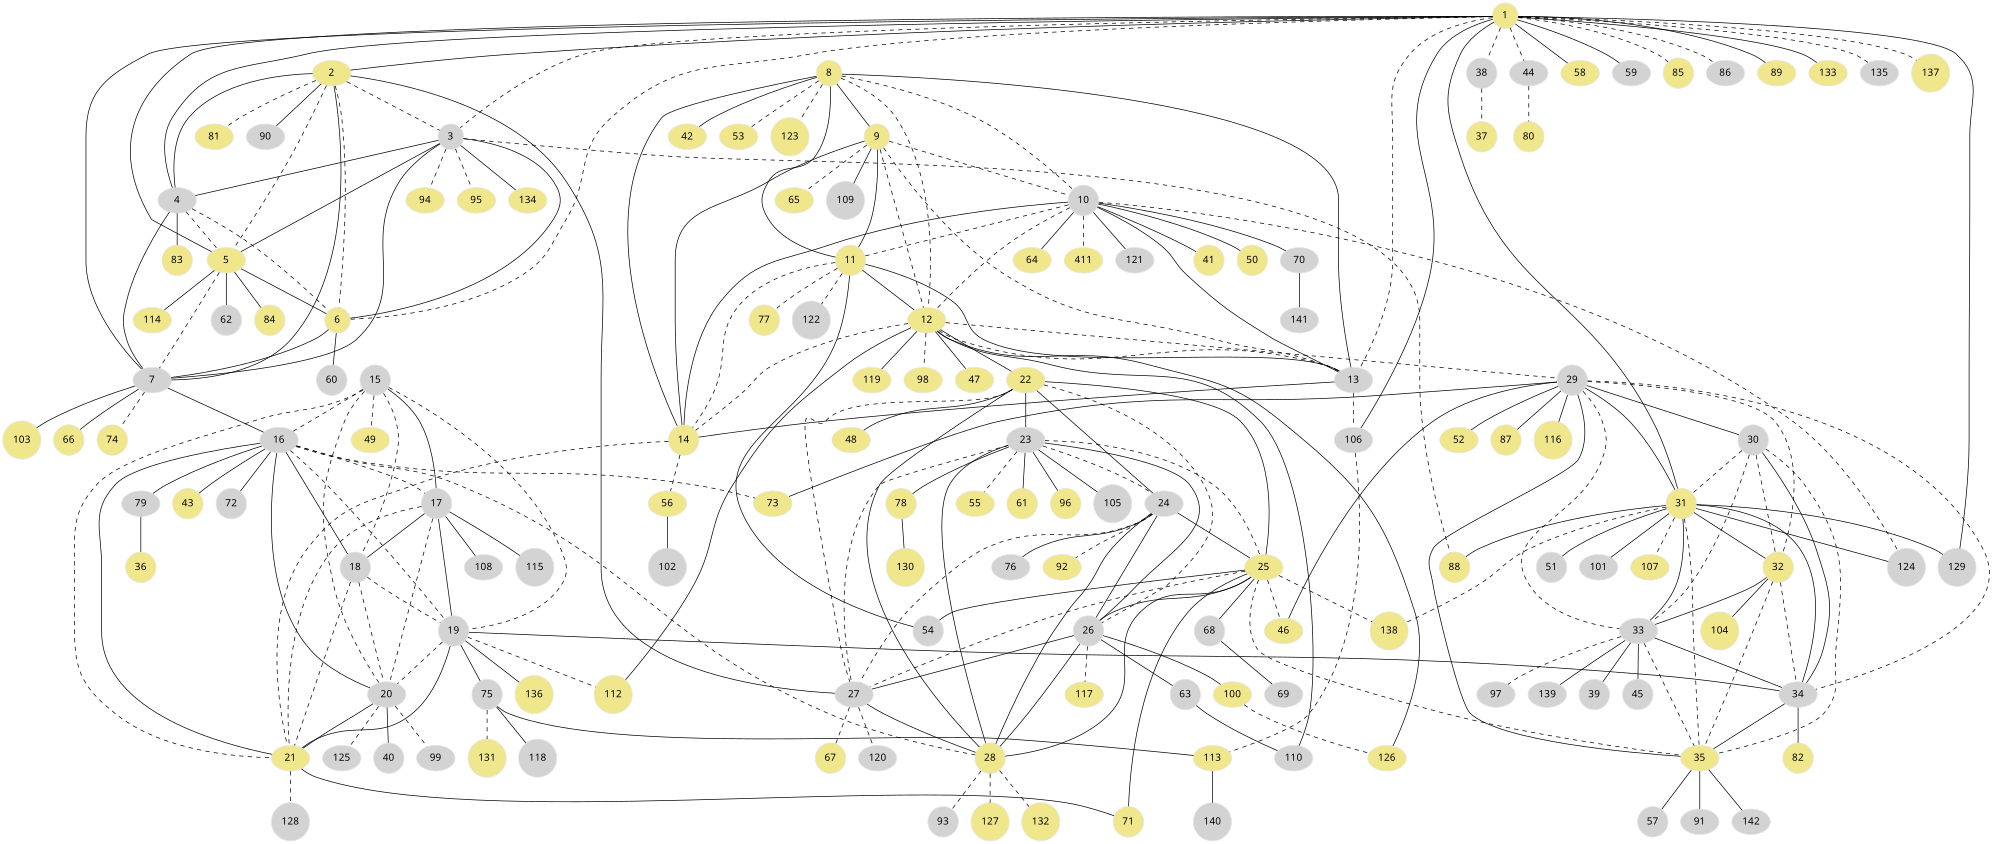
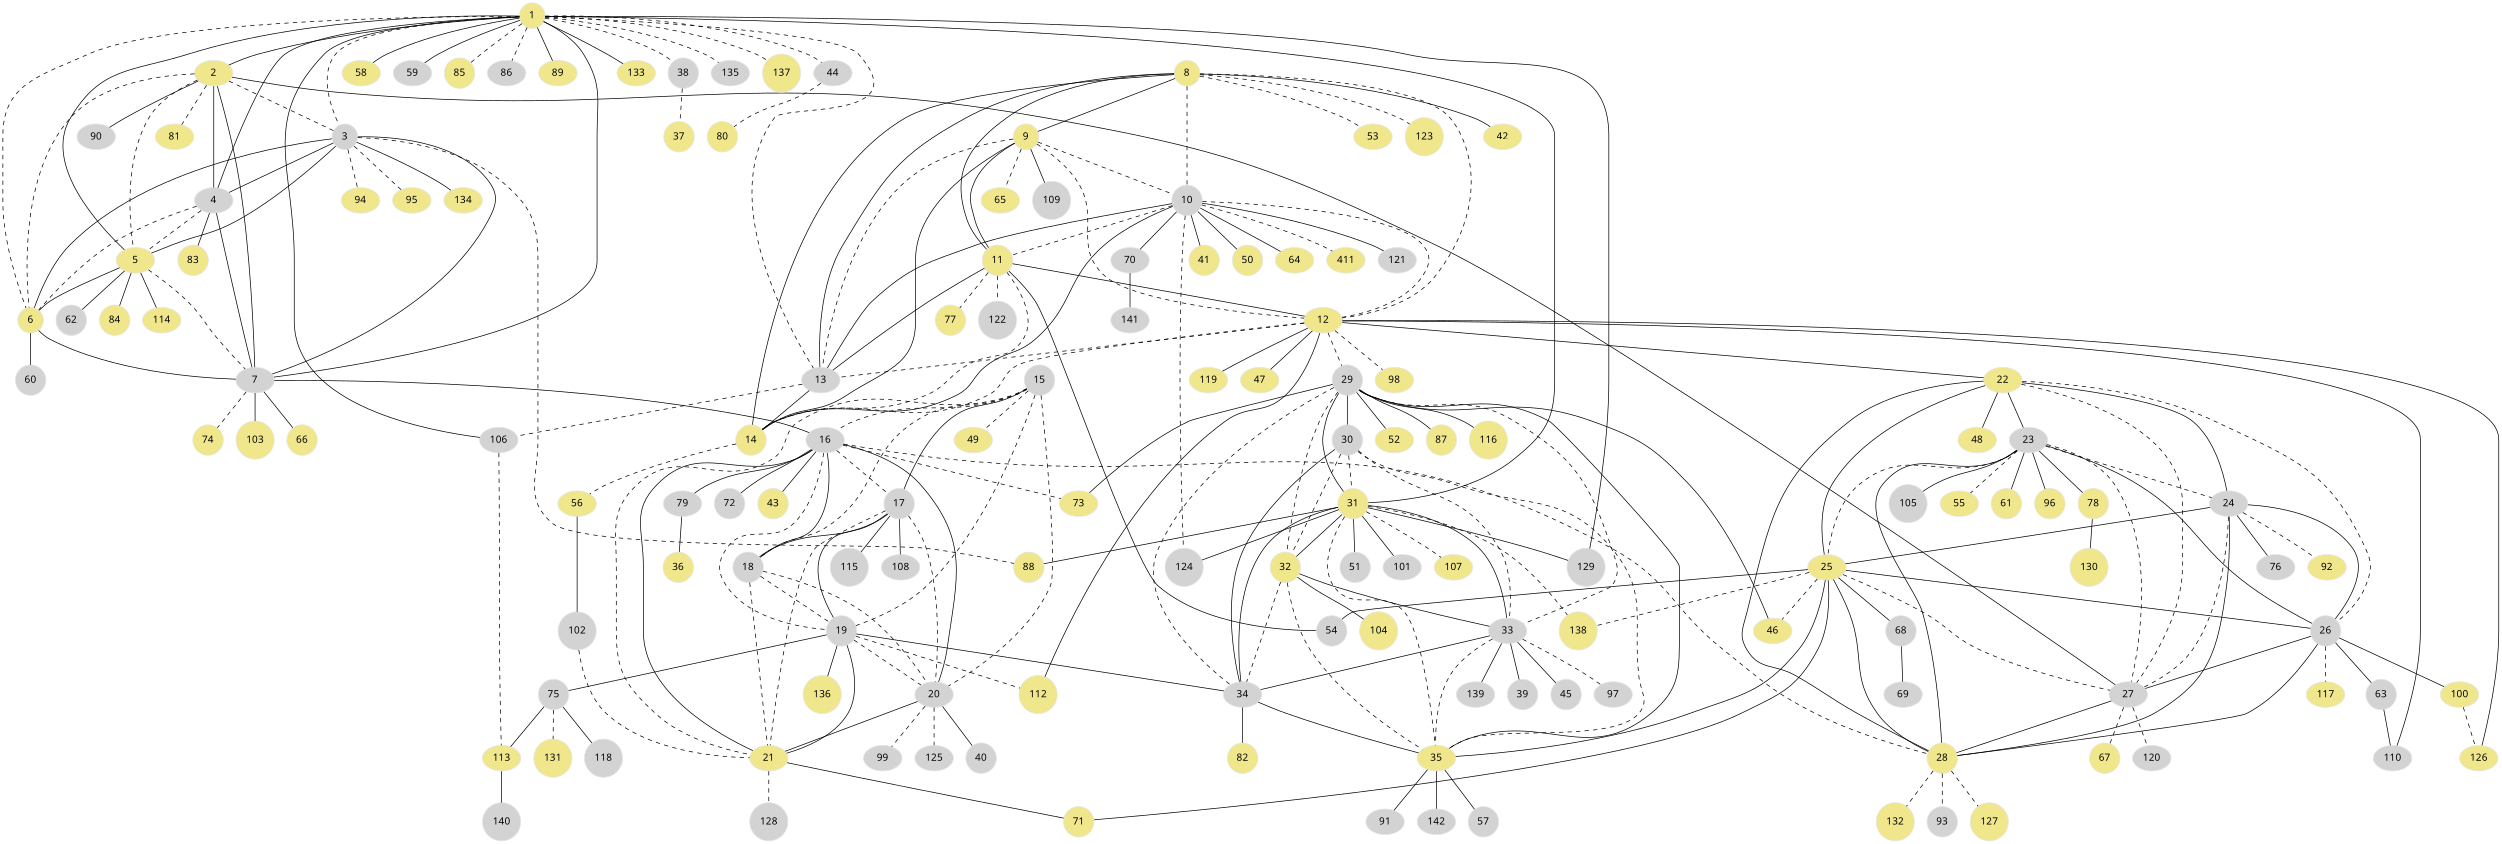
  graph {
    fontname="Noto Sans"
    node [color=gray90 fillcolor=khaki fontname="Noto Sans" shape=circle style=filled]
    edge [fontname="Noto Sans" style=solid]
    2 [shape=ellipse]
    1
    3 [fillcolor=lightgrey]
    4 [fillcolor=lightgrey shape=ellipse]
    5 [shape=ellipse]
    6
    7 [fillcolor=lightgrey shape=ellipse]
    13 [fillcolor=lightgrey shape=ellipse]
    31
    38 [fillcolor=lightgrey]
    44 [fillcolor=lightgrey shape=ellipse]
    58 [shape=ellipse]
    59 [fillcolor=lightgrey shape=ellipse]
    85
    86 [fillcolor=lightgrey shape=ellipse]
    89 [shape=ellipse]
    106 [fillcolor=lightgrey shape=ellipse]
    129 [fillcolor=lightgrey]
    133 [shape=ellipse]
    135 [fillcolor=lightgrey shape=ellipse]
    137
    27 [fillcolor=lightgrey shape=ellipse]
    81 [shape=ellipse]
    90 [fillcolor=lightgrey shape=ellipse]
    88
    94 [shape=ellipse]
    95 [shape=ellipse]
    134 [shape=ellipse]
    83
    62 [fillcolor=lightgrey]
    84
    114 [shape=ellipse]
    60 [fillcolor=lightgrey]
    16 [fillcolor=lightgrey shape=ellipse]
    66
    74
    103
    14
    124 [fillcolor=lightgrey]
    34 [fillcolor=lightgrey shape=ellipse]
    35 [shape=ellipse]
    138
    32
    33 [fillcolor=lightgrey shape=ellipse]
    51 [fillcolor=lightgrey]
    101 [fillcolor=lightgrey shape=ellipse]
    107 [shape=ellipse]
    37
    80
    113 [shape=ellipse]
    28
    67
    120 [fillcolor=lightgrey shape=ellipse]
    21 [shape=ellipse]
    17 [fillcolor=lightgrey]
    18 [fillcolor=lightgrey]
    19 [fillcolor=lightgrey]
    20 [fillcolor=lightgrey shape=ellipse]
    43
    72 [fillcolor=lightgrey]
    73 [shape=ellipse]
    79 [fillcolor=lightgrey shape=ellipse]
    8
    9
    10 [fillcolor=lightgrey]
    11
    12 [shape=ellipse]
    42 [shape=ellipse]
    53 [shape=ellipse]
    123
    65 [shape=ellipse]
    109 [fillcolor=lightgrey]
    41
    50
    64 [shape=ellipse]
    70 [fillcolor=lightgrey shape=ellipse]
    n77 [label=411 shape=ellipse]
    121 [fillcolor=lightgrey shape=ellipse]
    54 [fillcolor=lightgrey]
    77
    122 [fillcolor=lightgrey]
    22 [shape=ellipse]
    29 [fillcolor=lightgrey]
    47 [shape=ellipse]
    98 [shape=ellipse]
    110 [fillcolor=lightgrey shape=ellipse]
    112
    119 [shape=ellipse]
    126 [shape=ellipse]
    56 [shape=ellipse]
    141 [fillcolor=lightgrey shape=ellipse]
    23 [fillcolor=lightgrey shape=ellipse]
    24 [fillcolor=lightgrey shape=ellipse]
    25 [shape=ellipse]
    26 [fillcolor=lightgrey]
    48 [shape=ellipse]
    46 [shape=ellipse]
    30 [fillcolor=lightgrey]
    52 [shape=ellipse]
    87
    116
    71
    128 [fillcolor=lightgrey]
    102 [fillcolor=lightgrey]
    15 [fillcolor=lightgrey]
    49 [shape=ellipse]
    108 [fillcolor=lightgrey shape=ellipse]
    115 [fillcolor=lightgrey]
    75 [fillcolor=lightgrey]
    136
    40 [fillcolor=lightgrey]
    99 [fillcolor=lightgrey shape=ellipse]
    125 [fillcolor=lightgrey shape=ellipse]
    93 [fillcolor=lightgrey]
    127
    132
    36
    82
    118 [fillcolor=lightgrey]
    131
    55 [shape=ellipse]
    61
    78
    96
    105 [fillcolor=lightgrey]
    76 [fillcolor=lightgrey shape=ellipse]
    92 [shape=ellipse]
    68 [fillcolor=lightgrey]
    63 [fillcolor=lightgrey]
    100 [shape=ellipse]
    117 [shape=ellipse]
    130
    57 [fillcolor=lightgrey]
    91 [fillcolor=lightgrey shape=ellipse]
    142 [fillcolor=lightgrey shape=ellipse]
    69 [fillcolor=lightgrey shape=ellipse]
    104
    39 [fillcolor=lightgrey]
    45 [fillcolor=lightgrey]
    97 [fillcolor=lightgrey shape=ellipse]
    139 [fillcolor=lightgrey shape=ellipse]
    140 [fillcolor=lightgrey]
    2 -- 3 [style=dashed]
    2 -- 4
    2 -- 5 [style=dashed]
    2 -- 6 [style=dashed]
    2 -- 7
    2 -- 27
    2 -- 81 [style=dashed]
    2 -- 90
    1 -- 2
    1 -- 3 [style=dashed]
    1 -- 4
    1 -- 5
    1 -- 6 [style=dashed]
    1 -- 7
    1 -- 13 [style=dashed]
    1 -- 31
    1 -- 38 [style=dashed]
    1 -- 44 [style=dashed]
    1 -- 58
    1 -- 59
    1 -- 85 [style=dashed]
    1 -- 86 [style=dashed]
    1 -- 89
    1 -- 106
    1 -- 129
    1 -- 133
    1 -- 135 [style=dashed]
    1 -- 137 [style=dashed]
    3 -- 4
    3 -- 5
    3 -- 6
    3 -- 7
    3 -- 88 [style=dashed]
    3 -- 94 [style=dashed]
    3 -- 95 [style=dashed]
    3 -- 134
    4 -- 5 [style=dashed]
    4 -- 6 [style=dashed]
    4 -- 7
    4 -- 83
    5 -- 6
    5 -- 7 [style=dashed]
    5 -- 62
    5 -- 84
    5 -- 114
    6 -- 7
    6 -- 60
    7 -- 16
    7 -- 66
    7 -- 74 [style=dashed]
    7 -- 103
    13 -- 106 [style=dashed]
    13 -- 14
    31 -- 129
    31 -- 88
    31 -- 124
    31 -- 34
    31 -- 35 [style=dashed]
    31 -- 138 [style=dashed]
    31 -- 32
    31 -- 33
    31 -- 51
    31 -- 101
    31 -- 107 [style=dashed]
    38 -- 37 [style=dashed]
    44 -- 80 [style=dashed]
    106 -- 113 [style=dashed]
    27 -- 28
    27 -- 67 [style=dashed]
    27 -- 120 [style=dashed]
    16 -- 28 [style=dashed]
    16 -- 21
    16 -- 17 [style=dashed]
    16 -- 18
    16 -- 19 [style=dashed]
    16 -- 20
    16 -- 43
    16 -- 72
    16 -- 73 [style=dashed]
    16 -- 79
-   14 -- 21 [style=dashed]
+   102 -- 21 [style=dashed]
    14 -- 56 [style=dashed]
    34 -- 35
    34 -- 82
    35 -- 57
    35 -- 91
    35 -- 142
    32 -- 34 [style=dashed]
    32 -- 35 [style=dashed]
    32 -- 33
    32 -- 104
    33 -- 34
    33 -- 35 [style=dashed]
    33 -- 39
    33 -- 45
    33 -- 97 [style=dashed]
    33 -- 139
    113 -- 140
    28 -- 93 [style=dashed]
    28 -- 127 [style=dashed]
    28 -- 132 [style=dashed]
    21 -- 71
    21 -- 128 [style=dashed]
    17 -- 21 [style=dashed]
    17 -- 18
    17 -- 19
    17 -- 20 [style=dashed]
    17 -- 108
    17 -- 115
    18 -- 21 [style=dashed]
    18 -- 19 [style=dashed]
    18 -- 20 [style=dashed]
    19 -- 34
    19 -- 21
    19 -- 20 [style=dashed]
    19 -- 112 [style=dashed]
    19 -- 75
    19 -- 136
    20 -- 21
    20 -- 40
    20 -- 99 [style=dashed]
    20 -- 125 [style=dashed]
    79 -- 36
    8 -- 13
    8 -- 14
    8 -- 9
    8 -- 10 [style=dashed]
    8 -- 11
    8 -- 12 [style=dashed]
    8 -- 42
    8 -- 53 [style=dashed]
    8 -- 123 [style=dashed]
    9 -- 13 [style=dashed]
    9 -- 14
    9 -- 10 [style=dashed]
    9 -- 11
    9 -- 12 [style=dashed]
    9 -- 65 [style=dashed]
    9 -- 109
    10 -- 13
    10 -- 14
    10 -- 124 [style=dashed]
    10 -- 11 [style=dashed]
    10 -- 12 [style=dashed]
    10 -- 41
    10 -- 50
    10 -- 64
    10 -- 70
    10 -- n77 [style=dashed]
    10 -- 121
    11 -- 13
    11 -- 14 [style=dashed]
    11 -- 12
    11 -- 54
    11 -- 77 [style=dashed]
    11 -- 122 [style=dashed]
    12 -- 13 [style=dashed]
    12 -- 14 [style=dashed]
    12 -- 22
    12 -- 29 [style=dashed]
    12 -- 47
    12 -- 98 [style=dashed]
    12 -- 110
    12 -- 112
    12 -- 119
    12 -- 126
    70 -- 141
    22 -- 27 [style=dashed]
    22 -- 28
    22 -- 23
    22 -- 24
    22 -- 25
    22 -- 26 [style=dashed]
    22 -- 48
    29 -- 31
    29 -- 34 [style=dashed]
    29 -- 35
    29 -- 32 [style=dashed]
    29 -- 33 [style=dashed]
    29 -- 73
    29 -- 46
    29 -- 30
    29 -- 52
    29 -- 87
    29 -- 116
    56 -- 102
    23 -- 27 [style=dashed]
    23 -- 28
    23 -- 24 [style=dashed]
    23 -- 25 [style=dashed]
    23 -- 26
    23 -- 55 [style=dashed]
    23 -- 61
    23 -- 78
    23 -- 96
    23 -- 105
    24 -- 27 [style=dashed]
    24 -- 28
    24 -- 25
    24 -- 26
    24 -- 76
    24 -- 92 [style=dashed]
    25 -- 27 [style=dashed]
-   25 -- 35 [style=dashed]
+   25 -- 35
    25 -- 138 [style=dashed]
    25 -- 28
    25 -- 54
    25 -- 26
    25 -- 46 [style=dashed]
    25 -- 71
    25 -- 68
    26 -- 27
    26 -- 28
    26 -- 63
    26 -- 100
    26 -- 117 [style=dashed]
    30 -- 31 [style=dashed]
    30 -- 34
    30 -- 35 [style=dashed]
    30 -- 32 [style=dashed]
    30 -- 33 [style=dashed]
    15 -- 16 [style=dashed]
    15 -- 21 [style=dashed]
    15 -- 17
    15 -- 18 [style=dashed]
    15 -- 19 [style=dashed]
    15 -- 20 [style=dashed]
    15 -- 49 [style=dashed]
    75 -- 113
    75 -- 118
    75 -- 131 [style=dashed]
    78 -- 130
    68 -- 69
    63 -- 110
    100 -- 126 [style=dashed]
  }
